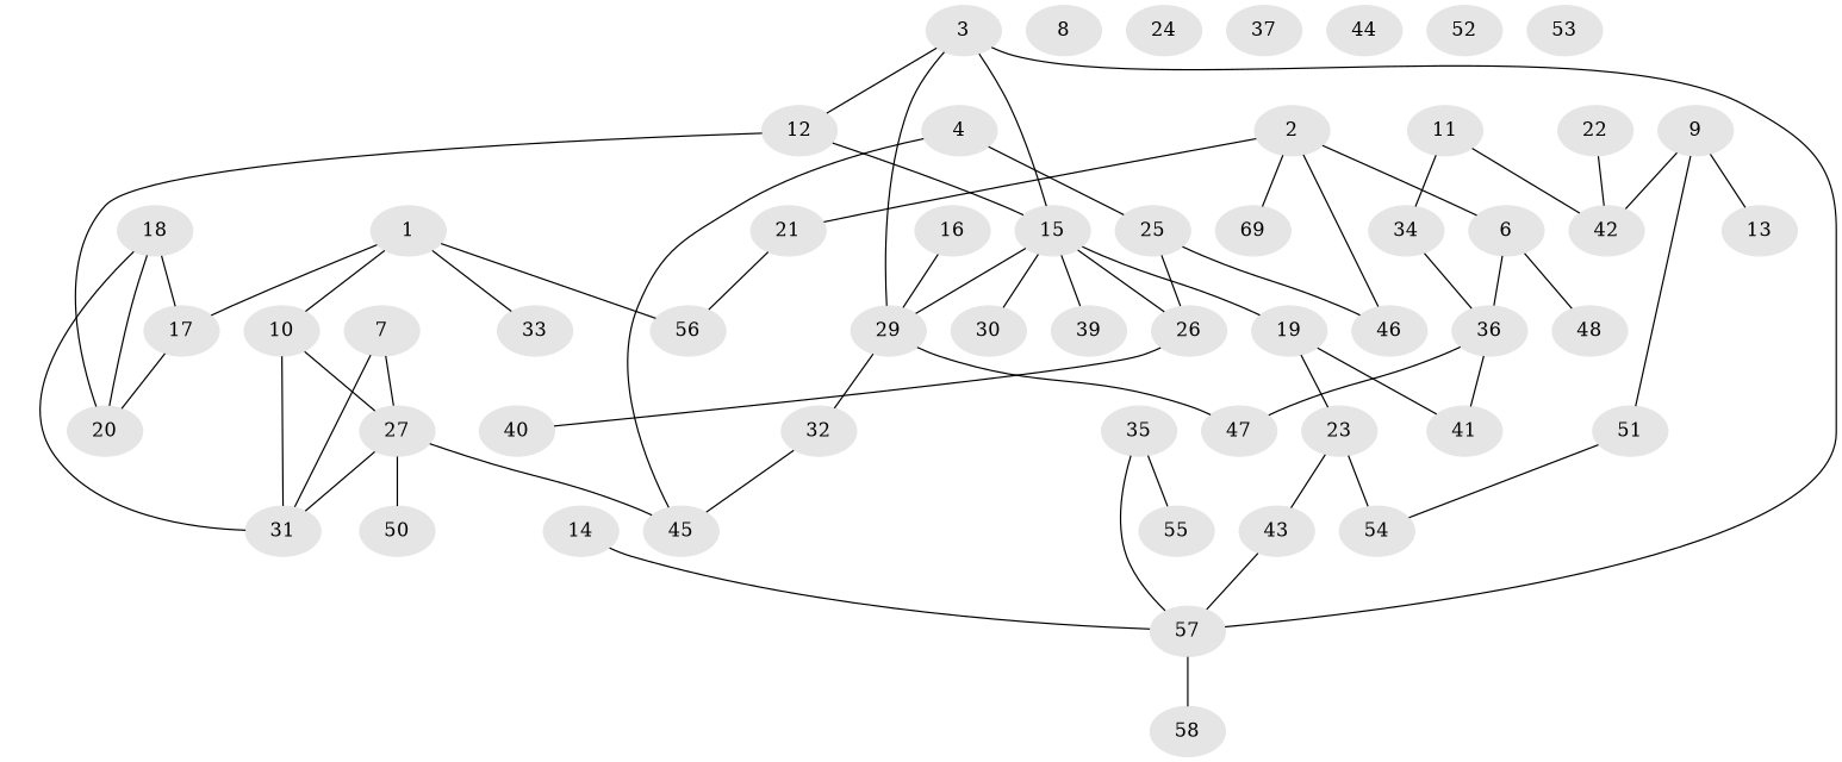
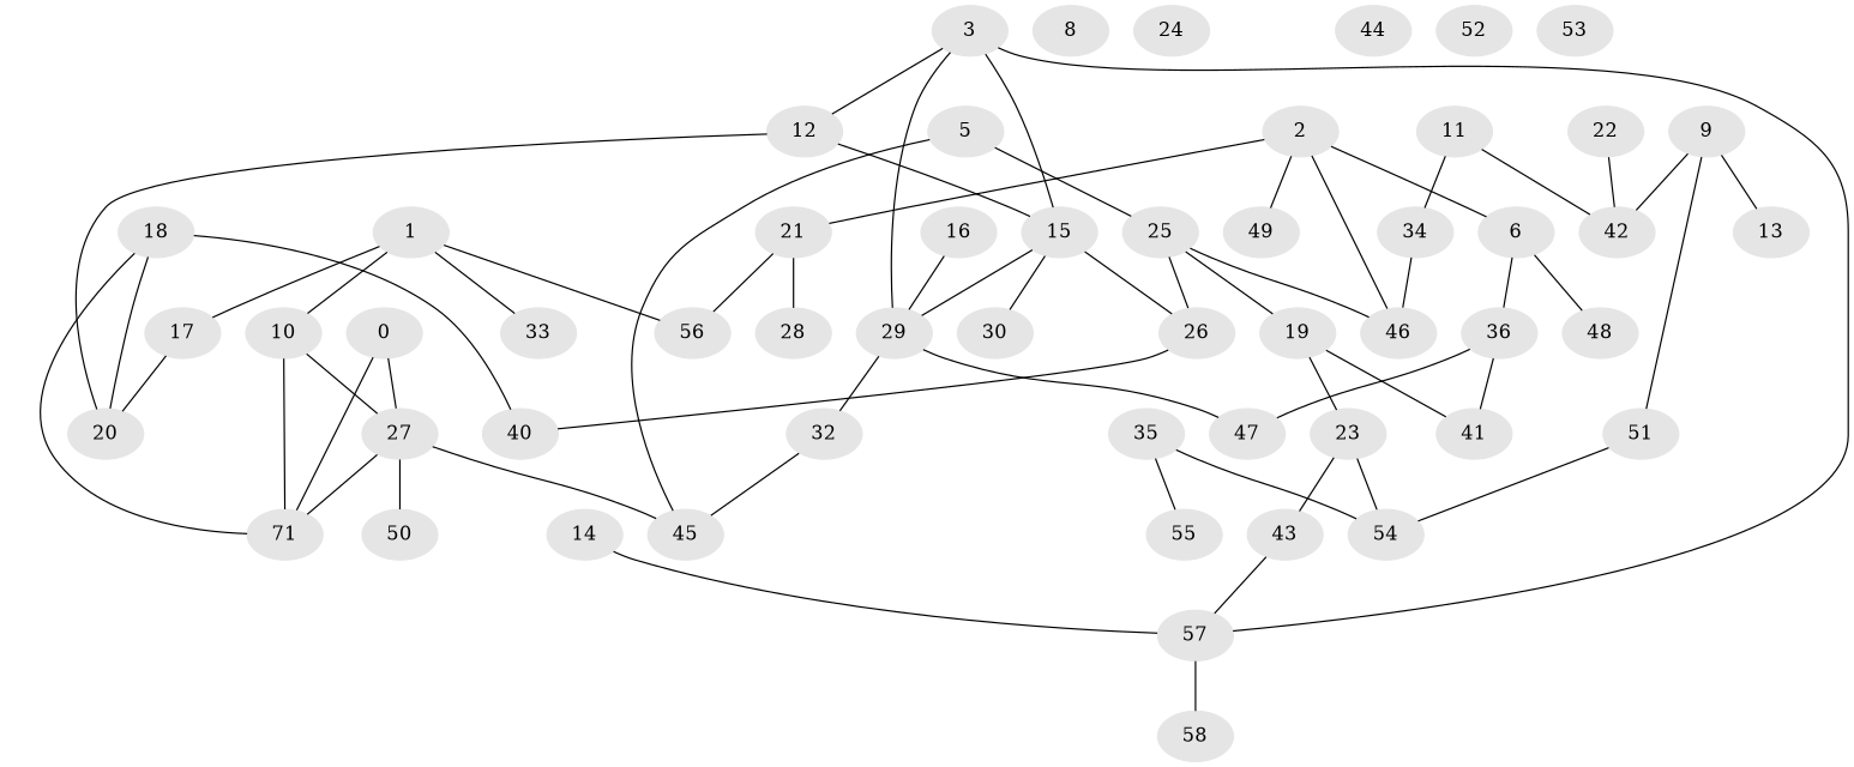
  graph {
    node [color=gray90 style=filled]
    1
    10
    17
    33
    56
    27
-   31
+   31 [label=71]
    20
    2
    6
    21
    46
-   49 [label=69]
+   49
    36
    48
+   28
    3
    12
    15
    29
    57
    19
    26
    30
-   39
    32
    47
    58
-   4
+   4 [label=5]
    25
    45
    35
    55
    41
-   7
+   7 [label=0]
    50
    8
    9
    13
    42
    51
    54
    11
    34
    14
    23
    40
    16
    18
    43
    22
    24
-   37
    44
    52
    53
    1 -- 10
    1 -- 17
    1 -- 33
    1 -- 56
    10 -- 27
    10 -- 31
    17 -- 20
    27 -- 31
    27 -- 45
    27 -- 50
    2 -- 6
    2 -- 21
    2 -- 46
    2 -- 49
    6 -- 36
    6 -- 48
    21 -- 56
+   21 -- 28
    36 -- 47
    36 -- 41
    3 -- 12
    3 -- 15
    3 -- 29
    3 -- 57
    12 -- 20
    12 -- 15
    15 -- 29
-   15 -- 19
+   25 -- 19
    15 -- 26
    15 -- 30
-   15 -- 39
    29 -- 32
    29 -- 47
    57 -- 58
    19 -- 41
    19 -- 23
    26 -- 40
    32 -- 45
    4 -- 25
    4 -- 45
    25 -- 46
    25 -- 26
-   35 -- 57
+   35 -- 54
    35 -- 55
    7 -- 27
    7 -- 31
    9 -- 13
    9 -- 42
    9 -- 51
    51 -- 54
    11 -- 42
    11 -- 34
-   34 -- 36
+   34 -- 46
    14 -- 57
    23 -- 54
    23 -- 43
    16 -- 29
    18 -- 31
    18 -- 20
-   18 -- 17
+   18 -- 40
    43 -- 57
    22 -- 42
  }
